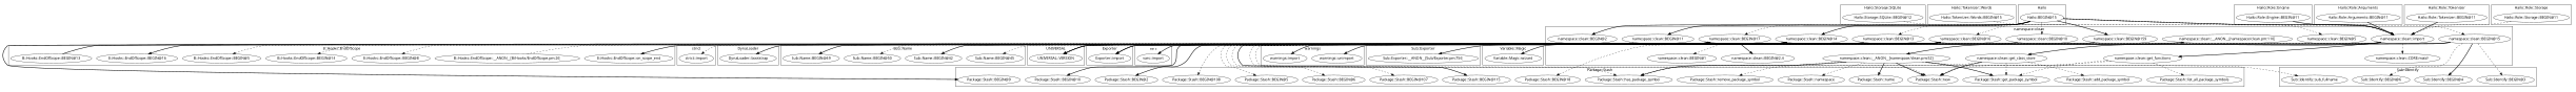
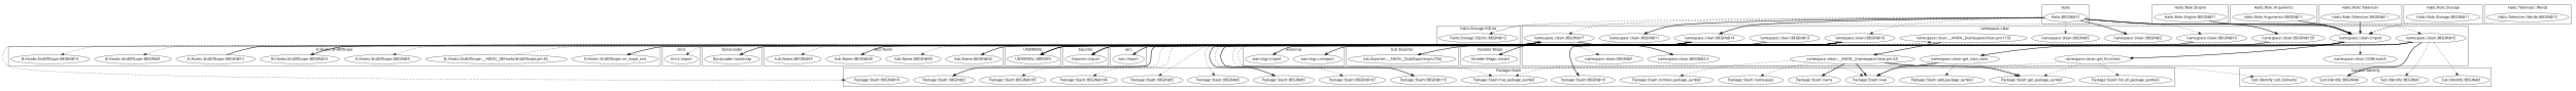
  digraph {
    fontname="Noto Sans"
    node [fontname="Noto Sans"]
    edge [fontname="Noto Sans" style=dashed]
    "Hailo::Storage::SQLite::BEGIN@12"
    "Hailo::Tokenizer::Words::BEGIN@15"
    "Sub::Exporter::__ANON__[Sub/Exporter.pm:756]"
    "DynaLoader::bootstrap"
    "warnings::unimport"
    "warnings::import"
    "Sub::Name::BEGIN@45"
    "Sub::Name::BEGIN@42"
    "Sub::Name::BEGIN@50"
    "Sub::Name::BEGIN@49"
    "vars::import"
    "Sub::Identify::BEGIN@3"
    "Sub::Identify::sub_fullname"
    "Sub::Identify::BEGIN@6"
    "Sub::Identify::BEGIN@4"
    "strict::import"
    "Variable::Magic::wizard"
    "Hailo::BEGIN@15"
    "UNIVERSAL::VERSION"
    "Hailo::Role::Engine::BEGIN@11"
    "Hailo::Role::Arguments::BEGIN@11"
    "Package::Stash::BEGIN@10"
    "Package::Stash::BEGIN@18"
    "Package::Stash::get_package_symbol"
    "Package::Stash::BEGIN@9"
    "Package::Stash::BEGIN@107"
    "Package::Stash::name"
    "Package::Stash::list_all_package_symbols"
    "Package::Stash::BEGIN@115"
    "Package::Stash::has_package_symbol"
    "Package::Stash::remove_package_symbol"
    "Package::Stash::new"
    "Package::Stash::BEGIN@2"
    "Package::Stash::add_package_symbol"
+   "Package::Stash::BEGIN@185"
    "Package::Stash::BEGIN@108"
    "Package::Stash::BEGIN@5"
    "Package::Stash::BEGIN@6"
    "Package::Stash::namespace"
    "Exporter::import"
    "Hailo::Role::Tokenizer::BEGIN@11"
    "B::Hooks::EndOfScope::BEGIN@16"
    "B::Hooks::EndOfScope::BEGIN@13"
    "B::Hooks::EndOfScope::BEGIN@8"
    "B::Hooks::EndOfScope::BEGIN@14"
    "B::Hooks::EndOfScope::BEGIN@5"
    "B::Hooks::EndOfScope::on_scope_end"
    "B::Hooks::EndOfScope::__ANON__[B/Hooks/EndOfScope.pm:26]"
    "namespace::clean::__ANON__[namespace/clean.pm:52]"
    "namespace::clean::BEGIN@11"
    "namespace::clean::BEGIN@14"
    "namespace::clean::get_functions"
    "namespace::clean::BEGIN@13"
    "namespace::clean::BEGIN@16"
    "namespace::clean::BEGIN@10"
    "namespace::clean::BEGIN@1"
    "namespace::clean::BEGIN@2"
    "namespace::clean::BEGIN@5"
    "namespace::clean::BEGIN@2.4"
    "namespace::clean::get_class_store"
    "namespace::clean::BEGIN@17"
    "namespace::clean::BEGIN@159"
    "namespace::clean::BEGIN@15"
    "namespace::clean::import"
    "namespace::clean::CORE:match"
    "namespace::clean::__ANON__[namespace/clean.pm:110]"
    "Hailo::Role::Storage::BEGIN@11"
    subgraph cluster_1 {
      label="Hailo::Storage::SQLite"
      "Hailo::Storage::SQLite::BEGIN@12"
    }
    subgraph cluster_2 {
      label="Hailo::Tokenizer::Words"
      "Hailo::Tokenizer::Words::BEGIN@15"
    }
    subgraph cluster_3 {
      label="Sub::Exporter"
      "Sub::Exporter::__ANON__[Sub/Exporter.pm:756]"
    }
    subgraph cluster_4 {
      label=DynaLoader
      "DynaLoader::bootstrap"
    }
    subgraph cluster_5 {
      label=warnings
      "warnings::unimport"
      "warnings::import"
    }
    subgraph cluster_6 {
      label="Sub::Name"
      "Sub::Name::BEGIN@45"
      "Sub::Name::BEGIN@42"
      "Sub::Name::BEGIN@50"
      "Sub::Name::BEGIN@49"
    }
    subgraph cluster_7 {
      label=vars
      "vars::import"
    }
    subgraph cluster_8 {
-     label="Sub::Identify"
+     label="Variable::Identify"
      "Sub::Identify::BEGIN@3"
      "Sub::Identify::sub_fullname"
      "Sub::Identify::BEGIN@6"
      "Sub::Identify::BEGIN@4"
    }
    subgraph cluster_9 {
      label="strict"
      "strict::import"
    }
    subgraph cluster_10 {
      label="Variable::Magic"
      "Variable::Magic::wizard"
    }
    subgraph cluster_11 {
      label=Hailo
      "Hailo::BEGIN@15"
    }
    subgraph cluster_12 {
      label=UNIVERSAL
      "UNIVERSAL::VERSION"
    }
    subgraph cluster_13 {
      label="Hailo::Role::Engine"
      "Hailo::Role::Engine::BEGIN@11"
    }
    subgraph cluster_14 {
      label="Hailo::Role::Arguments"
      "Hailo::Role::Arguments::BEGIN@11"
    }
    subgraph cluster_15 {
      label="Package::Stash"
      "Package::Stash::BEGIN@10"
      "Package::Stash::BEGIN@18"
      "Package::Stash::get_package_symbol"
      "Package::Stash::BEGIN@9"
      "Package::Stash::BEGIN@107"
      "Package::Stash::name"
      "Package::Stash::list_all_package_symbols"
      "Package::Stash::BEGIN@115"
      "Package::Stash::has_package_symbol"
      "Package::Stash::remove_package_symbol"
      "Package::Stash::new"
      "Package::Stash::BEGIN@2"
      "Package::Stash::add_package_symbol"
+     "Package::Stash::BEGIN@185"
      "Package::Stash::BEGIN@108"
      "Package::Stash::BEGIN@5"
      "Package::Stash::BEGIN@6"
      "Package::Stash::namespace"
    }
    subgraph cluster_16 {
      label=Exporter
      "Exporter::import"
    }
    subgraph cluster_17 {
      label="Hailo::Role::Tokenizer"
      "Hailo::Role::Tokenizer::BEGIN@11"
    }
    subgraph cluster_18 {
      label="B::Hooks::EndOfScope"
      "B::Hooks::EndOfScope::BEGIN@16"
      "B::Hooks::EndOfScope::BEGIN@13"
      "B::Hooks::EndOfScope::BEGIN@8"
      "B::Hooks::EndOfScope::BEGIN@14"
      "B::Hooks::EndOfScope::BEGIN@5"
      "B::Hooks::EndOfScope::on_scope_end"
      "B::Hooks::EndOfScope::__ANON__[B/Hooks/EndOfScope.pm:26]"
    }
    subgraph cluster_19 {
      label="namespace::clean"
      "namespace::clean::__ANON__[namespace/clean.pm:52]"
      "namespace::clean::BEGIN@11"
      "namespace::clean::BEGIN@14"
      "namespace::clean::get_functions"
      "namespace::clean::BEGIN@13"
      "namespace::clean::BEGIN@16"
      "namespace::clean::BEGIN@10"
      "namespace::clean::BEGIN@1"
      "namespace::clean::BEGIN@2"
      "namespace::clean::BEGIN@5"
      "namespace::clean::BEGIN@2.4"
      "namespace::clean::get_class_store"
      "namespace::clean::BEGIN@17"
      "namespace::clean::BEGIN@159"
      "namespace::clean::BEGIN@15"
      "namespace::clean::import"
      "namespace::clean::CORE:match"
      "namespace::clean::__ANON__[namespace/clean.pm:110]"
    }
    subgraph cluster_20 {
      label="Hailo::Role::Storage"
      "Hailo::Role::Storage::BEGIN@11"
    }
    "Hailo::Storage::SQLite::BEGIN@12" -> "namespace::clean::import"
    "Hailo::Tokenizer::Words::BEGIN@15" -> "namespace::clean::import"
    "Hailo::BEGIN@15" -> "namespace::clean::BEGIN@11" [style=bold]
    "Hailo::BEGIN@15" -> "namespace::clean::BEGIN@14" [style=bold]
-   "Hailo::BEGIN@15" -> "namespace::clean::BEGIN@13"
+   "Hailo::BEGIN@15" -> "Hailo::Storage::SQLite::BEGIN@12"
    "Hailo::BEGIN@15" -> "namespace::clean::BEGIN@16"
    "Hailo::BEGIN@15" -> "namespace::clean::BEGIN@10"
    "Hailo::BEGIN@15" -> "namespace::clean::BEGIN@2" [style=bold]
    "Hailo::BEGIN@15" -> "namespace::clean::BEGIN@5"
    "Hailo::BEGIN@15" -> "namespace::clean::BEGIN@17"
    "Hailo::BEGIN@15" -> "namespace::clean::BEGIN@159" [style=bold]
    "Hailo::BEGIN@15" -> "namespace::clean::BEGIN@15"
    "Hailo::BEGIN@15" -> "namespace::clean::import" [style=bold]
    "Hailo::Role::Engine::BEGIN@11" -> "namespace::clean::import" [style=bold]
    "Hailo::Role::Arguments::BEGIN@11" -> "namespace::clean::import" [style=bold]
    "Hailo::Role::Tokenizer::BEGIN@11" -> "namespace::clean::import" [style=bold]
    "B::Hooks::EndOfScope::BEGIN@13" -> "namespace::clean::BEGIN@17" [style=bold]
    "B::Hooks::EndOfScope::__ANON__[B/Hooks/EndOfScope.pm:26]" -> "namespace::clean::__ANON__[namespace/clean.pm:110]"
    "namespace::clean::__ANON__[namespace/clean.pm:52]" -> "Sub::Identify::sub_fullname"
    "namespace::clean::__ANON__[namespace/clean.pm:52]" -> "Package::Stash::get_package_symbol" [style=bold]
    "namespace::clean::__ANON__[namespace/clean.pm:52]" -> "Package::Stash::name" [style=bold]
-   "namespace::clean::__ANON__[namespace/clean.pm:52]" -> "Package::Stash::has_package_symbol" [style=bold]
    "namespace::clean::__ANON__[namespace/clean.pm:52]" -> "Package::Stash::remove_package_symbol"
    "namespace::clean::__ANON__[namespace/clean.pm:52]" -> "Package::Stash::new" [style=bold]
    "namespace::clean::__ANON__[namespace/clean.pm:52]" -> "Package::Stash::namespace"
    "namespace::clean::BEGIN@11" -> "strict::import"
    "namespace::clean::BEGIN@14" -> "DynaLoader::bootstrap" [style=bold]
    "namespace::clean::BEGIN@14" -> "Sub::Name::BEGIN@45"
    "namespace::clean::BEGIN@14" -> "Sub::Name::BEGIN@42" [style=bold]
    "namespace::clean::BEGIN@14" -> "Sub::Name::BEGIN@50"
    "namespace::clean::BEGIN@14" -> "Sub::Name::BEGIN@49" [style=bold]
    "namespace::clean::BEGIN@14" -> "UNIVERSAL::VERSION" [style=bold]
    "namespace::clean::BEGIN@14" -> "Exporter::import" [style=bold]
    "namespace::clean::get_functions" -> "Package::Stash::get_package_symbol"
    "namespace::clean::get_functions" -> "Package::Stash::list_all_package_symbols"
    "namespace::clean::get_functions" -> "Package::Stash::new"
    "namespace::clean::BEGIN@13" -> "vars::import" [style=bold]
    "namespace::clean::BEGIN@16" -> "UNIVERSAL::VERSION"
    "namespace::clean::BEGIN@16" -> "Package::Stash::BEGIN@10" [style=bold]
    "namespace::clean::BEGIN@16" -> "Package::Stash::BEGIN@18"
    "namespace::clean::BEGIN@16" -> "Package::Stash::BEGIN@9" [style=bold]
    "namespace::clean::BEGIN@16" -> "Package::Stash::BEGIN@107"
    "namespace::clean::BEGIN@16" -> "Package::Stash::BEGIN@115" [style=bold]
    "namespace::clean::BEGIN@16" -> "Package::Stash::BEGIN@2" [style=bold]
+   "namespace::clean::BEGIN@16" -> "Package::Stash::BEGIN@185"
    "namespace::clean::BEGIN@16" -> "Package::Stash::BEGIN@108"
    "namespace::clean::BEGIN@16" -> "Package::Stash::BEGIN@5"
    "namespace::clean::BEGIN@16" -> "Package::Stash::BEGIN@6"
    "namespace::clean::BEGIN@10" -> "warnings::import" [style=bold]
    "namespace::clean::get_class_store" -> "Package::Stash::get_package_symbol"
    "namespace::clean::get_class_store" -> "Package::Stash::has_package_symbol"
    "namespace::clean::get_class_store" -> "Package::Stash::new" [style=bold]
    "namespace::clean::get_class_store" -> "Package::Stash::add_package_symbol"
    "namespace::clean::BEGIN@17" -> "Sub::Exporter::__ANON__[Sub/Exporter.pm:756]" [style=bold]
    "namespace::clean::BEGIN@17" -> "Variable::Magic::wizard" [style=bold]
    "namespace::clean::BEGIN@17" -> "UNIVERSAL::VERSION"
    "namespace::clean::BEGIN@17" -> "B::Hooks::EndOfScope::BEGIN@16" [style=bold]
    "namespace::clean::BEGIN@17" -> "B::Hooks::EndOfScope::BEGIN@8"
    "namespace::clean::BEGIN@17" -> "B::Hooks::EndOfScope::BEGIN@14"
    "namespace::clean::BEGIN@17" -> "B::Hooks::EndOfScope::BEGIN@5"
    "namespace::clean::BEGIN@17" -> "namespace::clean::BEGIN@1"
    "namespace::clean::BEGIN@17" -> "namespace::clean::BEGIN@2.4" [style=bold]
    "namespace::clean::BEGIN@159" -> "warnings::unimport" [style=bold]
    "namespace::clean::BEGIN@15" -> "Sub::Identify::BEGIN@3"
    "namespace::clean::BEGIN@15" -> "Sub::Identify::BEGIN@6"
    "namespace::clean::BEGIN@15" -> "Sub::Identify::BEGIN@4" [style=bold]
    "namespace::clean::BEGIN@15" -> "UNIVERSAL::VERSION" [style=bold]
    "namespace::clean::BEGIN@15" -> "Exporter::import" [style=bold]
    "namespace::clean::import" -> "Package::Stash::has_package_symbol"
    "namespace::clean::import" -> "Package::Stash::new"
    "namespace::clean::import" -> "B::Hooks::EndOfScope::on_scope_end" [style=bold]
    "namespace::clean::import" -> "namespace::clean::get_functions" [style=bold]
    "namespace::clean::import" -> "namespace::clean::get_class_store" [style=bold]
    "namespace::clean::import" -> "namespace::clean::CORE:match"
    "namespace::clean::__ANON__[namespace/clean.pm:110]" -> "namespace::clean::__ANON__[namespace/clean.pm:52]" [style=bold]
    "Hailo::Role::Storage::BEGIN@11" -> "namespace::clean::import"
  }
